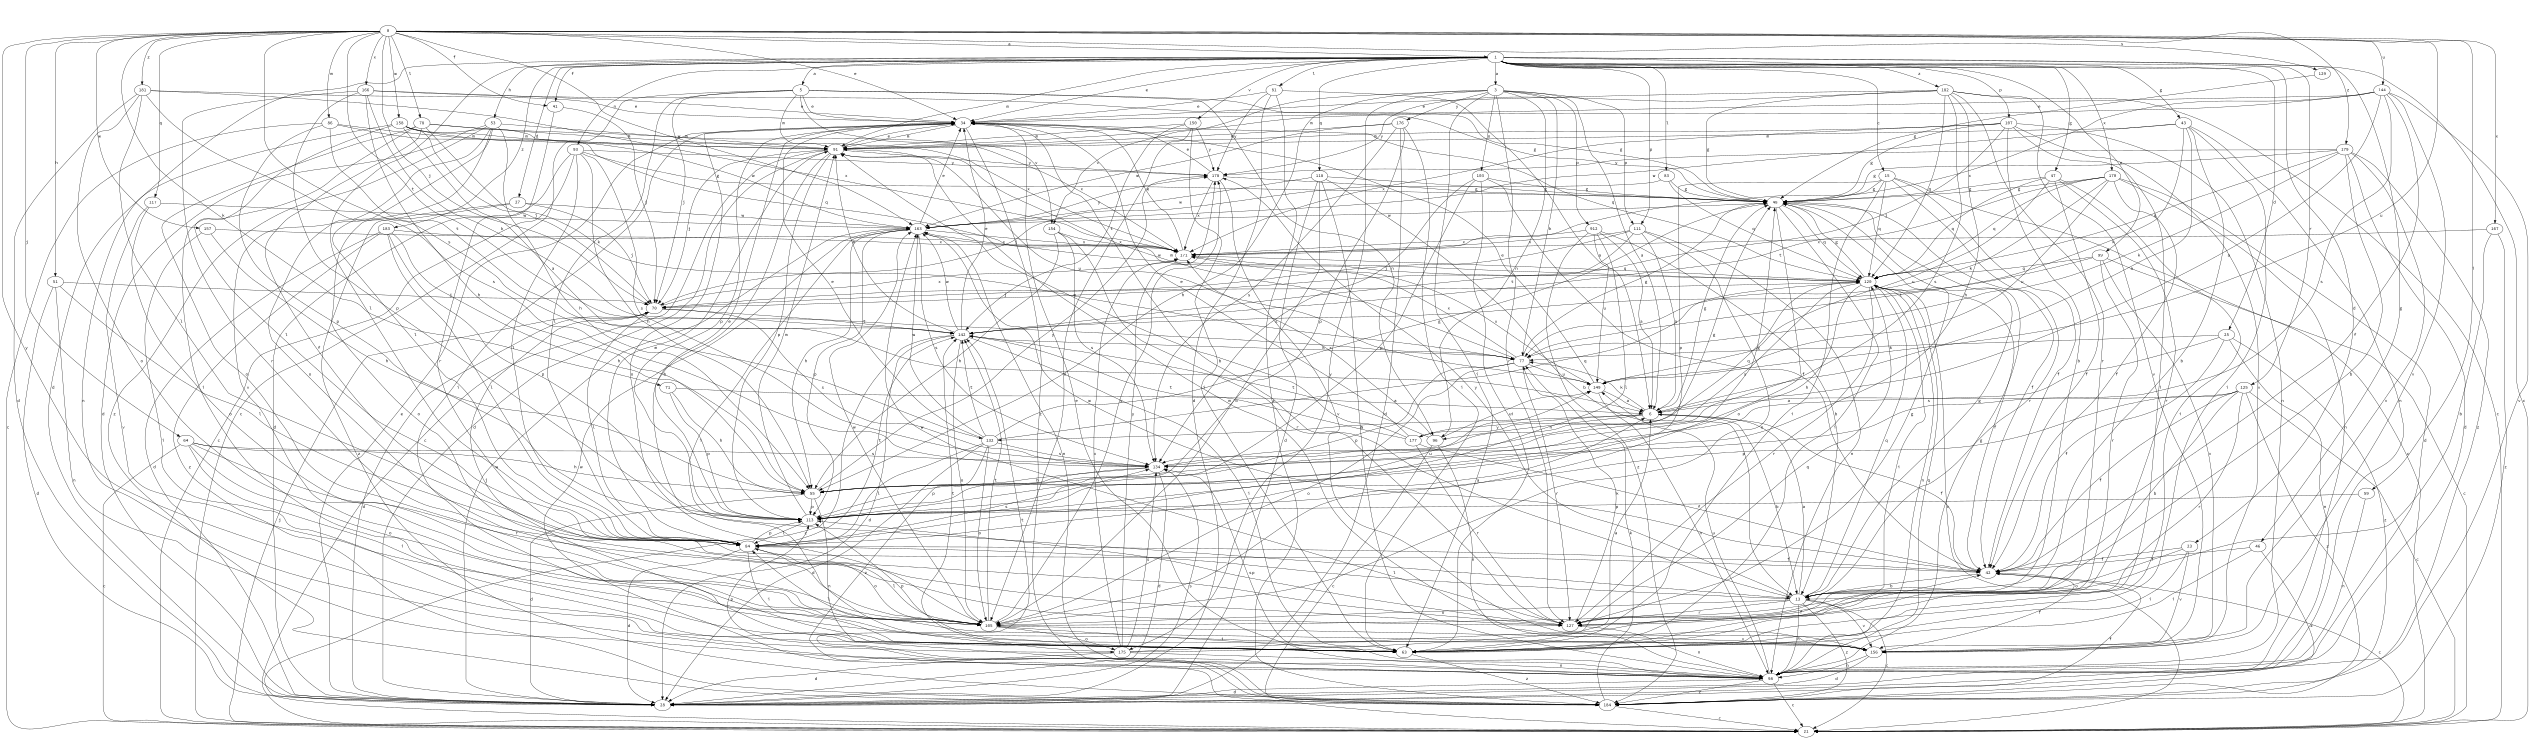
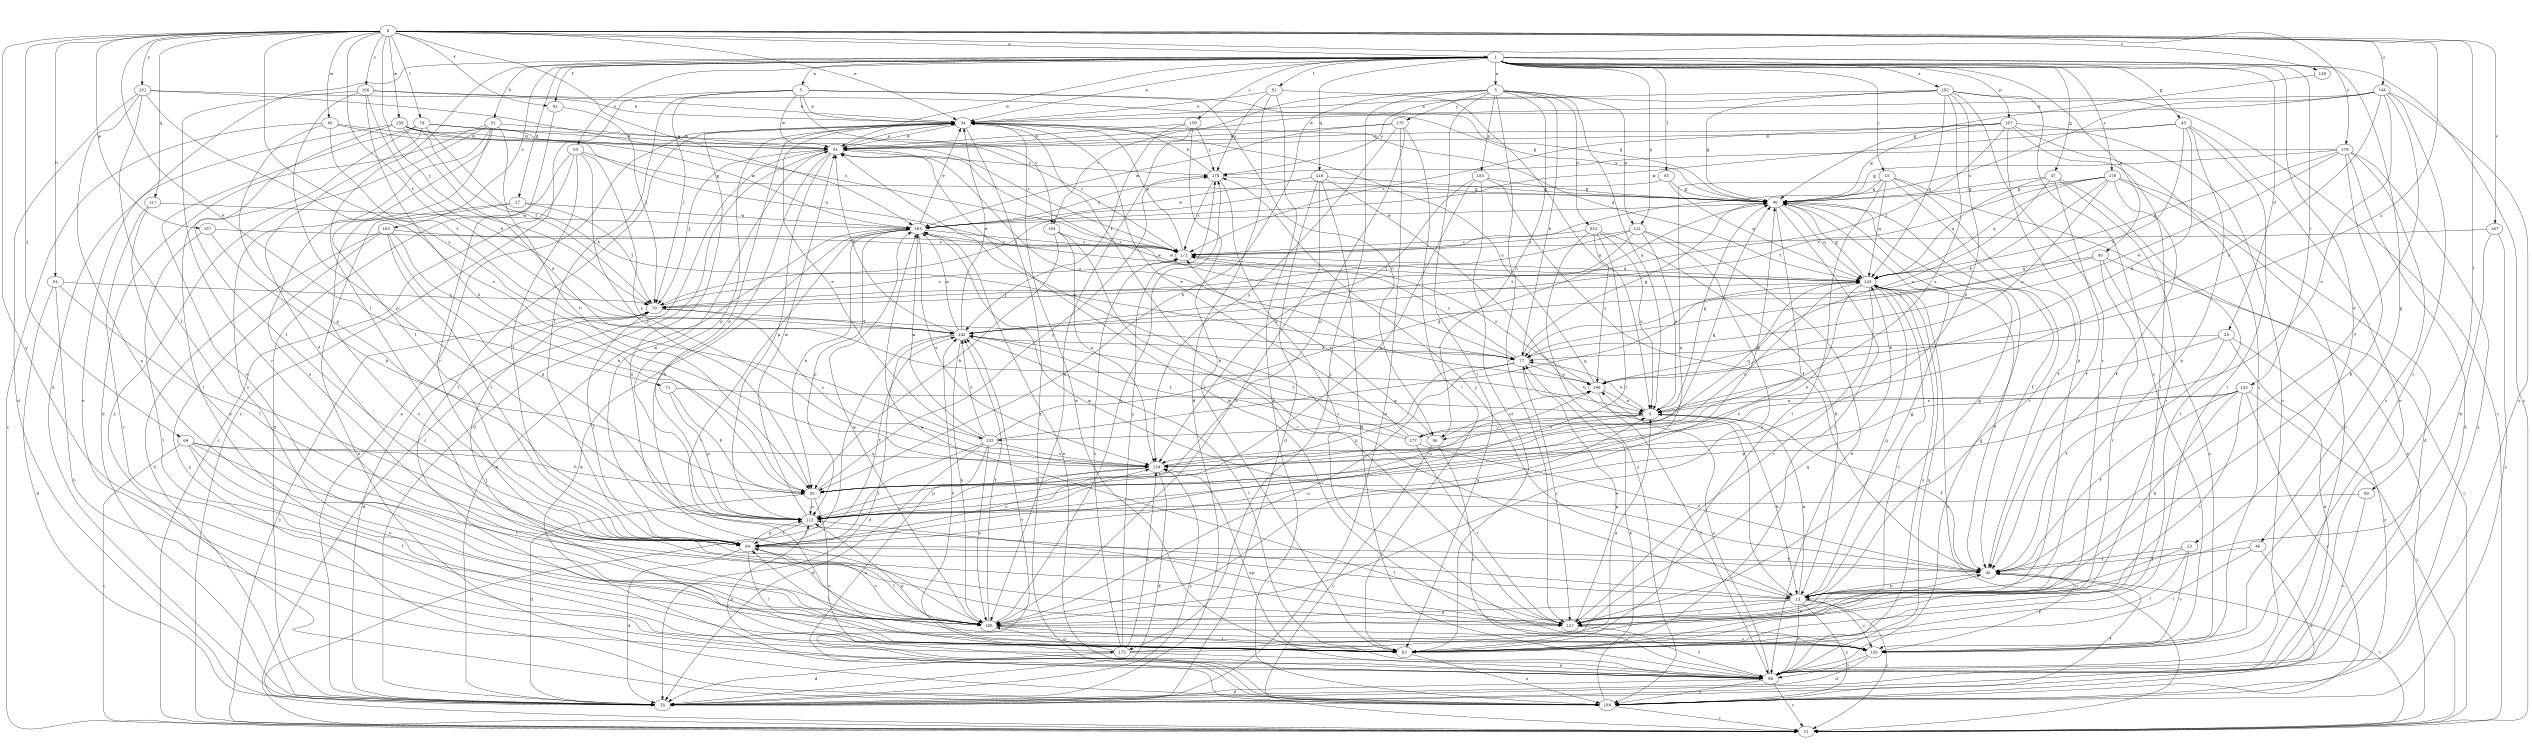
  strict digraph {
    fontname="Source Code Pro"
    node [fontname="Source Code Pro"]
    edge [fontname="Source Code Pro"]
    0
    1
    34
    41
    51
    59
    64
    70
    71
    78
    86
    117
    129
    132
    142
    144
    149
    157
    158
    163
    166
    167
    175
    179
    181
    3
    5
    15
    21
    23
    25
    27
    28
    43
    46
    47
    53
    81
    83
    84
    91
    93
    99
    107
    111
    118
    125
    150
    170
    182
    183
    63
    13
    105
    120
    184
    113
    127
    98
    55
    134
    171
    6
    77
    42
    156
    48
    178
    96
    103
    n71 [label=912]
    154
    176
    177
    0 -> 1 [label=a]
    0 -> 34 [label=e]
    0 -> 41 [label=f]
    0 -> 51 [label=h]
    0 -> 59 [label=i]
    0 -> 64 [label=j]
    0 -> 70 [label=j]
    0 -> 71 [label=k]
    0 -> 78 [label=l]
    0 -> 86 [label=m]
    0 -> 117 [label=q]
    0 -> 129 [label=s]
    0 -> 132 [label=s]
    0 -> 142 [label=t]
    0 -> 144 [label=u]
    0 -> 149 [label=u]
    0 -> 157 [label=w]
    0 -> 158 [label=w]
    0 -> 163 [label=w]
    0 -> 166 [label=x]
    0 -> 167 [label=x]
    0 -> 175 [label=y]
    0 -> 179 [label=z]
    0 -> 181 [label=z]
    1 -> 34 [label=e]
    1 -> 41 [label=f]
    1 -> 3 [label=a]
    1 -> 5 [label=a]
    1 -> 15 [label=c]
    1 -> 21 [label=c]
    1 -> 23 [label=d]
    1 -> 25 [label=d]
    1 -> 27 [label=d]
    1 -> 28 [label=d]
    1 -> 43 [label=g]
    1 -> 46 [label=g]
    1 -> 47 [label=g]
    1 -> 53 [label=h]
    1 -> 81 [label=l]
    1 -> 83 [label=l]
    1 -> 84 [label=l]
    1 -> 91 [label=m]
    1 -> 93 [label=n]
    1 -> 99 [label=o]
    1 -> 107 [label=p]
    1 -> 111 [label=p]
    1 -> 118 [label=q]
    1 -> 125 [label=r]
    1 -> 150 [label=v]
    1 -> 170 [label=x]
    1 -> 182 [label=z]
    1 -> 183 [label=z]
    34 -> 91 [label=m]
    34 -> 63 [label=i]
    34 -> 13 [label=b]
    34 -> 105 [label=o]
    34 -> 120 [label=q]
    34 -> 184 [label=z]
    34 -> 113 [label=p]
    41 -> 70 [label=j]
    41 -> 127 [label=r]
    51 -> 70 [label=j]
    51 -> 28 [label=d]
    51 -> 84 [label=l]
    51 -> 98 [label=n]
    59 -> 113 [label=p]
    59 -> 98 [label=n]
    64 -> 21 [label=c]
    64 -> 63 [label=i]
    64 -> 105 [label=o]
    64 -> 127 [label=r]
    64 -> 55 [label=h]
    64 -> 134 [label=s]
    70 -> 142 [label=t]
    70 -> 28 [label=d]
    70 -> 84 [label=l]
    70 -> 134 [label=s]
    70 -> 171 [label=x]
    71 -> 113 [label=p]
    71 -> 55 [label=h]
    71 -> 6 [label=a]
    78 -> 91 [label=m]
    78 -> 63 [label=i]
    78 -> 105 [label=o]
    78 -> 171 [label=x]
    78 -> 77 [label=k]
    78 -> 42 [label=f]
    86 -> 142 [label=t]
    86 -> 21 [label=c]
    86 -> 91 [label=m]
    86 -> 120 [label=q]
    86 -> 113 [label=p]
    117 -> 163 [label=w]
    117 -> 105 [label=o]
    117 -> 156 [label=v]
    129 -> 48 [label=g]
    132 -> 34 [label=e]
    132 -> 142 [label=t]
    132 -> 163 [label=w]
    132 -> 28 [label=d]
    132 -> 84 [label=l]
    132 -> 105 [label=o]
    132 -> 120 [label=q]
    132 -> 184 [label=z]
    132 -> 134 [label=s]
    132 -> 48 [label=g]
    142 -> 34 [label=e]
    142 -> 163 [label=w]
    142 -> 21 [label=c]
    142 -> 28 [label=d]
    142 -> 91 [label=m]
    142 -> 63 [label=i]
    142 -> 105 [label=o]
    142 -> 77 [label=k]
    144 -> 34 [label=e]
    144 -> 28 [label=v]
    144 -> 91 [label=m]
    144 -> 134 [label=s]
    144 -> 171 [label=x]
    144 -> 6 [label=a]
    144 -> 42 [label=f]
    144 -> 156 [label=v]
    149 -> 34 [label=e]
    149 -> 98 [label=n]
    149 -> 171 [label=x]
    149 -> 6 [label=a]
    157 -> 63 [label=i]
    157 -> 55 [label=h]
    157 -> 171 [label=x]
    158 -> 70 [label=j]
    158 -> 163 [label=w]
    158 -> 84 [label=l]
    158 -> 91 [label=m]
    158 -> 98 [label=n]
    158 -> 171 [label=x]
    158 -> 6 [label=a]
    163 -> 34 [label=e]
    163 -> 63 [label=i]
    163 -> 113 [label=p]
    163 -> 98 [label=n]
    163 -> 55 [label=h]
    163 -> 134 [label=s]
    163 -> 171 [label=x]
    163 -> 178 [label=y]
    166 -> 34 [label=e]
    166 -> 113 [label=p]
    166 -> 127 [label=r]
    166 -> 55 [label=h]
    166 -> 77 [label=k]
    166 -> 48 [label=g]
    167 -> 13 [label=b]
    167 -> 184 [label=z]
    167 -> 171 [label=x]
    175 -> 142 [label=t]
    175 -> 28 [label=d]
-   105 -> 175 [label=o]
+   175 -> 105 [label=o]
    175 -> 120 [label=q]
    175 -> 98 [label=n]
    175 -> 134 [label=s]
    175 -> 171 [label=x]
    175 -> 42 [label=f]
    175 -> 178 [label=y]
    179 -> 28 [label=d]
    179 -> 13 [label=b]
    179 -> 120 [label=q]
    179 -> 184 [label=z]
    179 -> 77 [label=k]
    179 -> 156 [label=v]
    179 -> 48 [label=g]
    179 -> 178 [label=y]
    181 -> 34 [label=e]
    181 -> 28 [label=d]
    181 -> 84 [label=l]
    181 -> 105 [label=o]
    181 -> 134 [label=s]
    181 -> 171 [label=x]
    3 -> 175 [label=y]
    3 -> 111 [label=p]
    3 -> 63 [label=i]
    3 -> 127 [label=r]
    3 -> 55 [label=h]
    3 -> 6 [label=a]
    3 -> 77 [label=k]
    3 -> 96 [label=n]
    3 -> 103 [label=o]
    3 -> n71 [label=p]
    3 -> 154 [label=v]
    3 -> 176 [label=y]
    5 -> 34 [label=e]
    5 -> 70 [label=j]
    5 -> 21 [label=c]
    5 -> 84 [label=l]
    5 -> 91 [label=m]
    5 -> 48 [label=g]
    5 -> 96 [label=n]
    5 -> 154 [label=v]
    15 -> 21 [label=c]
    15 -> 63 [label=i]
    15 -> 120 [label=q]
    15 -> 113 [label=p]
    15 -> 127 [label=r]
    15 -> 42 [label=f]
    15 -> 48 [label=g]
    21 -> 70 [label=j]
    23 -> 63 [label=i]
    23 -> 105 [label=o]
    23 -> 42 [label=f]
    23 -> 156 [label=v]
    25 -> 184 [label=z]
    25 -> 98 [label=n]
    25 -> 134 [label=s]
    25 -> 77 [label=k]
    25 -> 42 [label=f]
    27 -> 70 [label=j]
    27 -> 163 [label=w]
    27 -> 105 [label=o]
    27 -> 184 [label=z]
    28 -> 34 [label=e]
    28 -> 163 [label=w]
    28 -> 134 [label=s]
    43 -> 163 [label=w]
    43 -> 91 [label=m]
    43 -> 63 [label=i]
    43 -> 13 [label=b]
    43 -> 98 [label=n]
    43 -> 6 [label=a]
    43 -> 77 [label=k]
    46 -> 63 [label=i]
    46 -> 184 [label=z]
    46 -> 42 [label=f]
    47 -> 149 [label=u]
    47 -> 63 [label=i]
    47 -> 120 [label=q]
    47 -> 127 [label=r]
    47 -> 42 [label=f]
    47 -> 48 [label=g]
    53 -> 28 [label=d]
    53 -> 84 [label=l]
    53 -> 91 [label=m]
    53 -> 105 [label=o]
    53 -> 184 [label=z]
    53 -> 55 [label=h]
    53 -> 156 [label=v]
    81 -> 34 [label=e]
    81 -> 28 [label=d]
    81 -> 184 [label=z]
    81 -> 6 [label=a]
    81 -> 178 [label=y]
    83 -> 70 [label=j]
    83 -> 120 [label=q]
    83 -> 48 [label=g]
    84 -> 142 [label=t]
    84 -> 28 [label=d]
    84 -> 91 [label=m]
    84 -> 63 [label=i]
    84 -> 105 [label=o]
    84 -> 113 [label=p]
    84 -> 134 [label=s]
    84 -> 6 [label=a]
    84 -> 42 [label=f]
    91 -> 34 [label=e]
    91 -> 70 [label=j]
    91 -> 149 [label=u]
    91 -> 21 [label=c]
    91 -> 28 [label=d]
    91 -> 13 [label=b]
    91 -> 113 [label=p]
    91 -> 178 [label=y]
    93 -> 21 [label=c]
    93 -> 28 [label=d]
    93 -> 84 [label=l]
    93 -> 55 [label=h]
    93 -> 134 [label=s]
    93 -> 48 [label=g]
-   93 -> 178 [label=y]
    99 -> 142 [label=t]
    99 -> 21 [label=c]
    99 -> 120 [label=q]
    99 -> 127 [label=r]
    99 -> 156 [label=v]
    107 -> 70 [label=j]
    107 -> 91 [label=m]
    107 -> 63 [label=i]
    107 -> 13 [label=b]
    107 -> 98 [label=n]
    107 -> 171 [label=x]
    107 -> 156 [label=v]
    107 -> 48 [label=g]
    111 -> 70 [label=j]
    111 -> 142 [label=t]
    111 -> 105 [label=o]
    111 -> 98 [label=n]
    111 -> 171 [label=x]
    111 -> 6 [label=a]
    118 -> 163 [label=w]
    118 -> 28 [label=d]
    118 -> 13 [label=b]
    118 -> 105 [label=o]
    118 -> 98 [label=n]
    118 -> 48 [label=g]
    125 -> 21 [label=c]
    125 -> 13 [label=b]
    125 -> 184 [label=z]
    125 -> 113 [label=p]
    125 -> 127 [label=r]
    125 -> 6 [label=a]
    125 -> 42 [label=f]
    150 -> 142 [label=t]
    150 -> 91 [label=m]
    150 -> 63 [label=i]
    150 -> 105 [label=o]
    150 -> 178 [label=y]
    170 -> 142 [label=t]
    170 -> 149 [label=u]
    170 -> 28 [label=d]
    170 -> 120 [label=q]
    170 -> 98 [label=n]
    170 -> 77 [label=k]
    170 -> 42 [label=f]
    170 -> 48 [label=g]
    182 -> 34 [label=e]
    182 -> 21 [label=c]
    182 -> 120 [label=q]
    182 -> 127 [label=r]
    182 -> 55 [label=h]
    182 -> 134 [label=s]
    182 -> 156 [label=v]
    182 -> 48 [label=g]
    182 -> 178 [label=y]
    183 -> 28 [label=d]
    183 -> 84 [label=l]
    183 -> 184 [label=z]
    183 -> 113 [label=p]
    183 -> 55 [label=h]
    183 -> 171 [label=x]
    63 -> 70 [label=j]
    63 -> 184 [label=z]
    63 -> 113 [label=p]
    63 -> 6 [label=a]
    13 -> 21 [label=c]
    13 -> 84 [label=l]
    13 -> 105 [label=o]
    13 -> 120 [label=q]
    13 -> 184 [label=z]
    13 -> 127 [label=r]
    13 -> 98 [label=n]
    13 -> 6 [label=a]
    13 -> 156 [label=v]
    13 -> 48 [label=g]
    13 -> 178 [label=y]
    105 -> 142 [label=t]
    105 -> 163 [label=w]
    105 -> 84 [label=l]
    105 -> 63 [label=i]
    105 -> 156 [label=v]
    105 -> 178 [label=y]
    120 -> 70 [label=j]
    120 -> 163 [label=w]
    120 -> 21 [label=c]
    120 -> 63 [label=i]
    120 -> 127 [label=r]
    120 -> 98 [label=n]
    120 -> 55 [label=h]
    120 -> 134 [label=s]
    120 -> 42 [label=f]
    120 -> 48 [label=g]
    184 -> 142 [label=t]
    184 -> 163 [label=w]
    184 -> 21 [label=c]
    184 -> 77 [label=k]
    184 -> 42 [label=f]
    113 -> 34 [label=e]
    113 -> 149 [label=u]
    113 -> 84 [label=l]
    113 -> 91 [label=m]
    127 -> 163 [label=w]
    127 -> 113 [label=p]
    127 -> 98 [label=n]
    127 -> 77 [label=k]
    127 -> 48 [label=g]
    98 -> 34 [label=e]
    98 -> 149 [label=u]
    98 -> 21 [label=c]
    98 -> 28 [label=d]
    98 -> 120 [label=q]
    98 -> 184 [label=z]
    98 -> 113 [label=p]
    98 -> 134 [label=s]
    98 -> 48 [label=g]
    55 -> 28 [label=d]
    55 -> 113 [label=p]
    55 -> 98 [label=n]
    55 -> 48 [label=g]
    55 -> 178 [label=y]
    134 -> 28 [label=d]
    134 -> 113 [label=p]
    134 -> 55 [label=h]
    134 -> 48 [label=g]
    171 -> 34 [label=e]
    171 -> 120 [label=q]
    6 -> 132 [label=s]
    6 -> 13 [label=b]
    6 -> 77 [label=k]
    6 -> 42 [label=f]
    6 -> 48 [label=g]
    6 -> 96 [label=n]
    6 -> 177 [label=y]
    77 -> 149 [label=u]
    77 -> 91 [label=m]
    77 -> 105 [label=o]
    77 -> 113 [label=p]
    77 -> 127 [label=r]
    77 -> 171 [label=x]
    77 -> 48 [label=g]
    42 -> 163 [label=w]
    42 -> 21 [label=c]
    42 -> 13 [label=b]
    156 -> 28 [label=d]
    156 -> 84 [label=l]
    156 -> 91 [label=m]
    156 -> 98 [label=n]
    156 -> 42 [label=f]
    48 -> 163 [label=w]
    48 -> 63 [label=i]
    48 -> 105 [label=o]
    48 -> 120 [label=q]
    48 -> 42 [label=f]
    178 -> 34 [label=e]
    178 -> 171 [label=x]
    178 -> 156 [label=v]
    178 -> 48 [label=g]
    96 -> 142 [label=t]
    96 -> 149 [label=u]
    96 -> 21 [label=c]
    96 -> 98 [label=n]
    96 -> 171 [label=x]
    103 -> 63 [label=i]
    103 -> 113 [label=p]
    103 -> 134 [label=s]
    103 -> 42 [label=f]
    103 -> 48 [label=g]
    n71 -> 149 [label=u]
    n71 -> 84 [label=l]
    n71 -> 13 [label=b]
    n71 -> 184 [label=z]
    n71 -> 171 [label=x]
    n71 -> 6 [label=a]
    154 -> 127 [label=r]
    154 -> 55 [label=h]
    154 -> 134 [label=s]
    154 -> 171 [label=x]
    176 -> 163 [label=w]
    176 -> 28 [label=d]
    176 -> 91 [label=m]
    176 -> 63 [label=i]
    176 -> 113 [label=p]
    176 -> 134 [label=s]
    177 -> 34 [label=e]
    177 -> 142 [label=t]
    177 -> 91 [label=m]
    177 -> 120 [label=q]
    177 -> 127 [label=r]
    177 -> 42 [label=f]
  }
